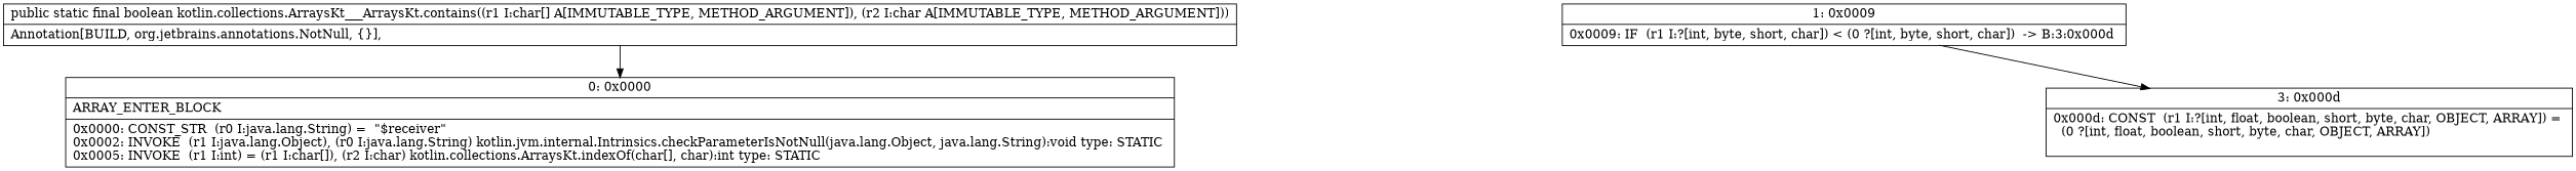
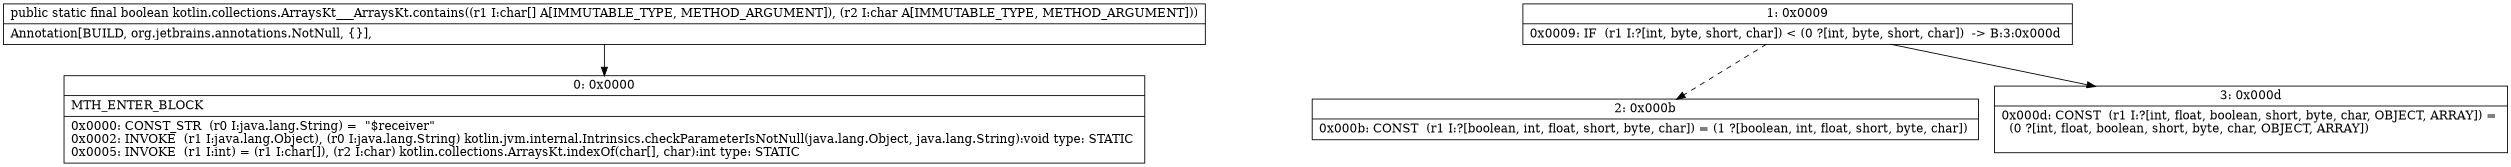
  digraph {
    node [shape=record]
-   n1 [label="{0\:\ 0x0000|ARRAY_ENTER_BLOCK\l|0x0000: CONST_STR  (r0 I:java.lang.String) =  \"$receiver\" \l0x0002: INVOKE  (r1 I:java.lang.Object), (r0 I:java.lang.String) kotlin.jvm.internal.Intrinsics.checkParameterIsNotNull(java.lang.Object, java.lang.String):void type: STATIC \l0x0005: INVOKE  (r1 I:int) = (r1 I:char[]), (r2 I:char) kotlin.collections.ArraysKt.indexOf(char[], char):int type: STATIC \l}"]
+   n1 [label="{0\:\ 0x0000|MTH_ENTER_BLOCK\l|0x0000: CONST_STR  (r0 I:java.lang.String) =  \"$receiver\" \l0x0002: INVOKE  (r1 I:java.lang.Object), (r0 I:java.lang.String) kotlin.jvm.internal.Intrinsics.checkParameterIsNotNull(java.lang.Object, java.lang.String):void type: STATIC \l0x0005: INVOKE  (r1 I:int) = (r1 I:char[]), (r2 I:char) kotlin.collections.ArraysKt.indexOf(char[], char):int type: STATIC \l}"]
    n2 [label="{1\:\ 0x0009|0x0009: IF  (r1 I:?[int, byte, short, char]) \< (0 ?[int, byte, short, char])  \-\> B:3:0x000d \l}"]
+   n3 [label="{2\:\ 0x000b|0x000b: CONST  (r1 I:?[boolean, int, float, short, byte, char]) = (1 ?[boolean, int, float, short, byte, char]) \l}"]
    n4 [label="{3\:\ 0x000d|0x000d: CONST  (r1 I:?[int, float, boolean, short, byte, char, OBJECT, ARRAY]) = \l  (0 ?[int, float, boolean, short, byte, char, OBJECT, ARRAY])\l \l}"]
    n5 [label="{public static final boolean kotlin.collections.ArraysKt___ArraysKt.contains((r1 I:char[] A[IMMUTABLE_TYPE, METHOD_ARGUMENT]), (r2 I:char A[IMMUTABLE_TYPE, METHOD_ARGUMENT]))  | Annotation[BUILD, org.jetbrains.annotations.NotNull, \{\}], \l}"]
+   n2 -> n3 [style=dashed]
    n2 -> n4
    n5 -> n1
  }
